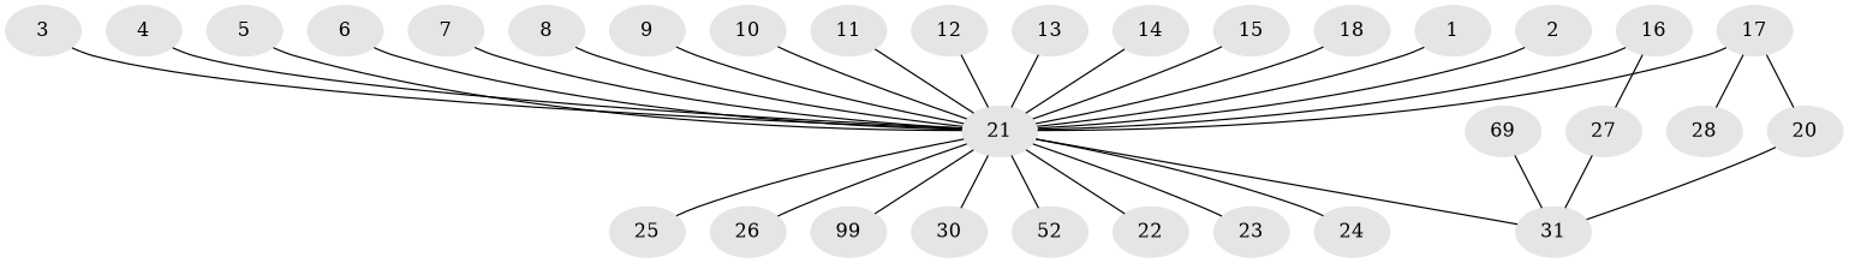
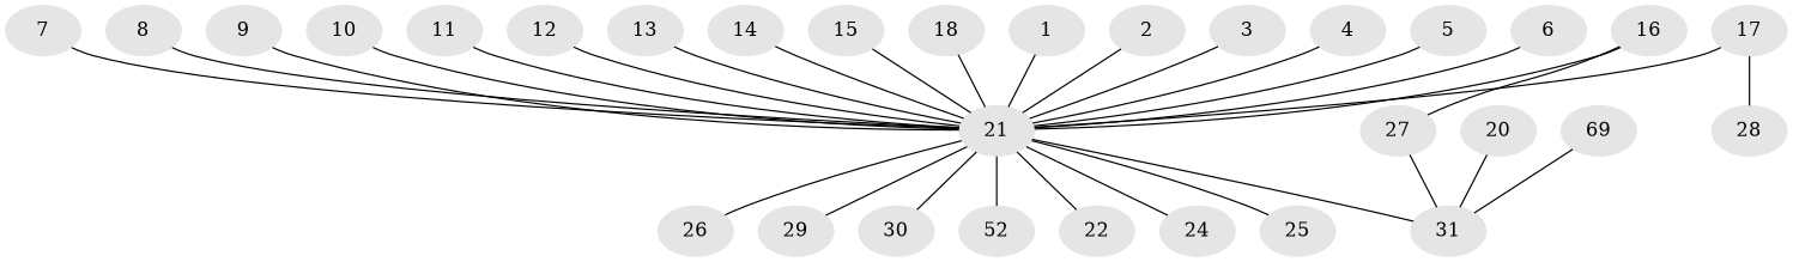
  graph {
    node [color=gray90 style=filled]
    edge [weight=1.0]
    1
    21
    31
    22
-   23
    24
    25
    26
-   29 [label=99]
+   29
    30
    n11 [label=52]
    2
    3
    4
    5
    6
    7
    8
    9
    10
    11
    12
    13
    14
    15
    16
    27
    17
    20
    28
    18
    n32 [label=69]
    1 -- 21
    21 -- 31
    21 -- 22
-   21 -- 23
    21 -- 24
    21 -- 25
    21 -- 26
    21 -- 29
    21 -- 30
    21 -- n11
    2 -- 21
    3 -- 21
    4 -- 21
    5 -- 21
    6 -- 21
    7 -- 21
    8 -- 21
    9 -- 21
    10 -- 21
    11 -- 21
    12 -- 21
    13 -- 21
    14 -- 21
    15 -- 21
    16 -- 21
    16 -- 27
    27 -- 31
    17 -- 21 [weight=2.0]
-   17 -- 20
    17 -- 28
    20 -- 31
    18 -- 21
    n32 -- 31
  }
